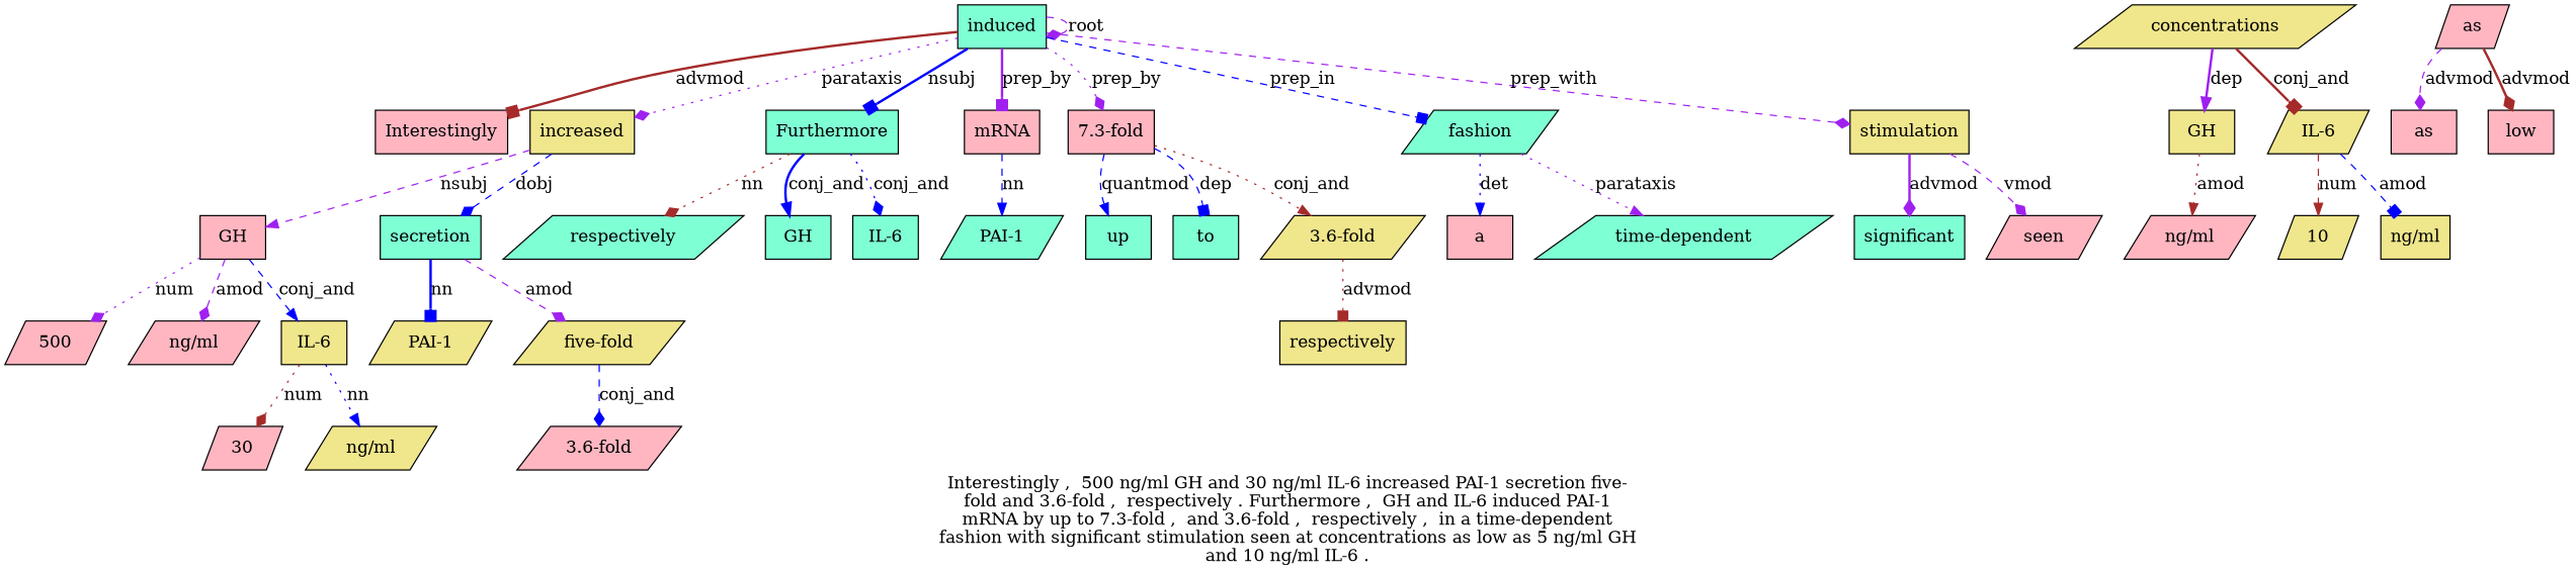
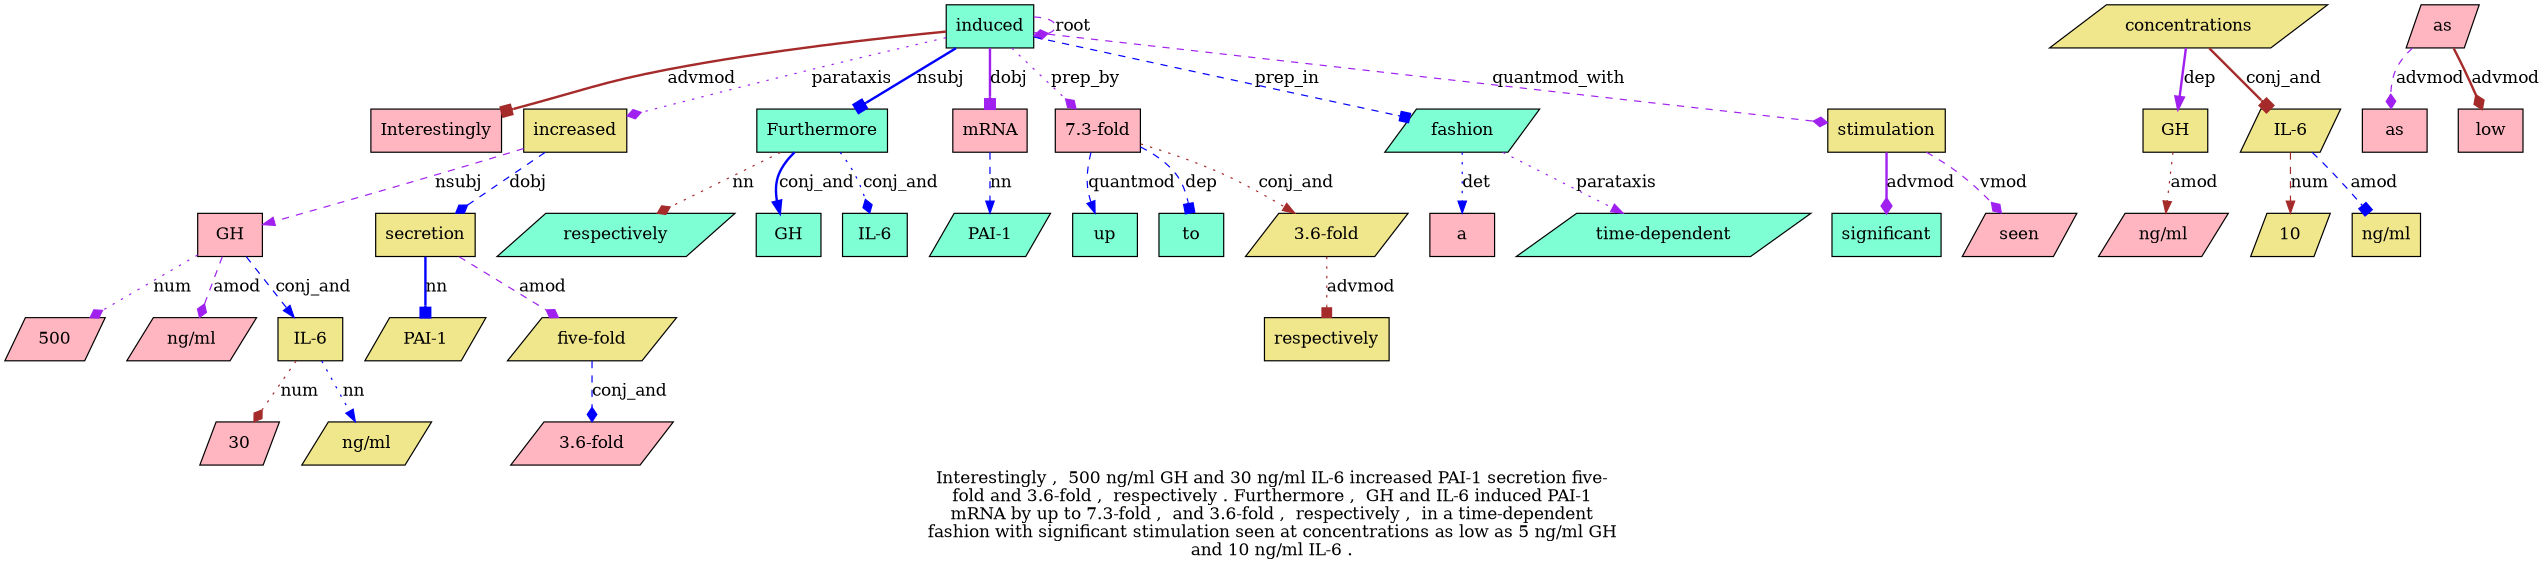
  digraph {
    label="Interestingly ,  500 ng/ml GH and 30 ng/ml IL-6 increased PAI-1 secretion five-\nfold and 3.6-fold ,  respectively . Furthermore ,  GH and IL-6 induced PAI-1\nmRNA by up to 7.3-fold ,  and 3.6-fold ,  respectively ,  in a time-dependent\nfashion with significant stimulation seen at concentrations as low as 5 ng/ml GH\nand 10 ng/ml IL-6 ."
    node [fillcolor=lightpink shape=box style=filled]
    edge [arrowhead=diamond color=purple style=dashed]
    n1 [fillcolor=aquamarine label=induced]
    n2 [label=Interestingly]
    n3 [fillcolor=khaki label=increased]
    n4 [fillcolor=aquamarine label=Furthermore]
    n5 [label=mRNA]
    n6 [label="7.3-fold"]
    n7 [fillcolor=aquamarine label=fashion shape=parallelogram]
    n8 [fillcolor=khaki label=stimulation]
    n9 [label=GH]
-   n10 [fillcolor=aquamarine label=secretion]
+   n10 [fillcolor=khaki label=secretion]
    n11 [fillcolor=aquamarine label=respectively shape=parallelogram]
    n12 [fillcolor=aquamarine label=GH]
    n13 [fillcolor=aquamarine label="IL-6"]
    n14 [fillcolor=aquamarine label="PAI-1" shape=parallelogram]
    n15 [fillcolor=aquamarine label=up]
    n16 [fillcolor=aquamarine label=to]
    n17 [fillcolor=khaki label="3.6-fold" shape=parallelogram]
    n18 [label=a]
    n19 [fillcolor=aquamarine label="time-dependent" shape=parallelogram]
    n20 [fillcolor=aquamarine label=significant]
    n21 [label=seen shape=parallelogram]
    n22 [label=500 shape=parallelogram]
    n23 [label="ng/ml" shape=parallelogram]
    n24 [fillcolor=khaki label="IL-6"]
    n25 [label=30 shape=parallelogram]
    n26 [fillcolor=khaki label="ng/ml" shape=parallelogram]
    n27 [fillcolor=khaki label="PAI-1" shape=parallelogram]
    n28 [fillcolor=khaki label="five-fold" shape=parallelogram]
    n29 [label="3.6-fold" shape=parallelogram]
    n30 [fillcolor=khaki label=respectively]
    n31 [fillcolor=khaki label=concentrations shape=parallelogram]
    n32 [fillcolor=khaki label=GH]
    n33 [fillcolor=khaki label="IL-6" shape=parallelogram]
    n34 [label="ng/ml" shape=parallelogram]
    n35 [fillcolor=khaki label=10 shape=parallelogram]
    n36 [fillcolor=khaki label="ng/ml"]
    n37 [label=as shape=parallelogram]
    n38 [label=as]
    n39 [label=low]
    n1 -> n1 [label=root]
    n1 -> n2 [arrowhead=box color=brown label=advmod style=bold]
    n1 -> n3 [label=parataxis style=dotted]
    n1 -> n4 [arrowhead=box color=blue label=nsubj style=bold]
-   n1 -> n5 [arrowhead=box label=prep_by style=bold]
+   n1 -> n5 [arrowhead=box label=dobj style=bold]
    n1 -> n6 [label=prep_by style=dotted]
    n1 -> n7 [arrowhead=box color=blue label=prep_in]
-   n1 -> n8 [label=prep_with]
+   n1 -> n8 [label=quantmod_with]
    n3 -> n9 [arrowhead=normal label=nsubj]
    n3 -> n10 [color=blue label=dobj]
    n4 -> n11 [color=brown label=nn style=dotted]
    n4 -> n12 [arrowhead=normal color=blue label=conj_and style=bold]
    n4 -> n13 [color=blue label=conj_and style=dotted]
    n5 -> n14 [arrowhead=normal color=blue label=nn]
    n6 -> n15 [arrowhead=normal color=blue label=quantmod]
    n6 -> n16 [arrowhead=box color=blue label=dep]
    n6 -> n17 [arrowhead=normal color=brown label=conj_and style=dotted]
    n7 -> n18 [arrowhead=normal color=blue label=det style=dotted]
    n7 -> n19 [arrowhead=normal label=parataxis style=dotted]
    n8 -> n20 [label=advmod style=bold]
    n8 -> n21 [label=vmod]
    n9 -> n22 [label=num style=dotted]
    n9 -> n23 [label=amod]
    n9 -> n24 [arrowhead=normal color=blue label=conj_and]
    n10 -> n27 [arrowhead=box color=blue label=nn style=bold]
    n10 -> n28 [label=amod]
    n17 -> n30 [arrowhead=box color=brown label=advmod style=dotted]
    n24 -> n25 [color=brown label=num style=dotted]
    n24 -> n26 [arrowhead=normal color=blue label=nn style=dotted]
    n28 -> n29 [color=blue label=conj_and]
    n31 -> n32 [arrowhead=normal label=dep style=bold]
    n31 -> n33 [arrowhead=box color=brown label=conj_and style=bold]
    n32 -> n34 [arrowhead=normal color=brown label=amod style=dotted]
    n33 -> n35 [arrowhead=normal color=brown label=num]
    n33 -> n36 [arrowhead=box color=blue label=amod]
    n37 -> n38 [label=advmod]
    n37 -> n39 [color=brown label=advmod style=bold]
  }
